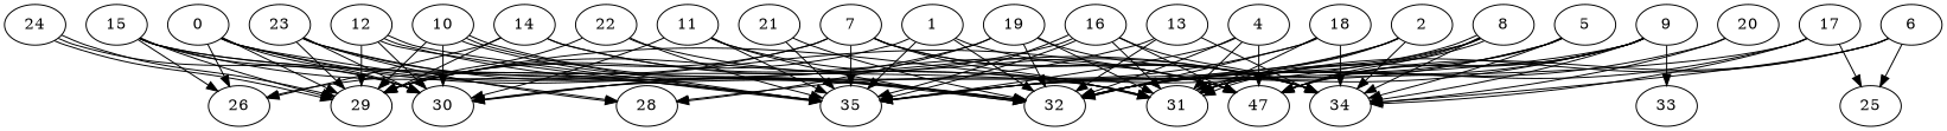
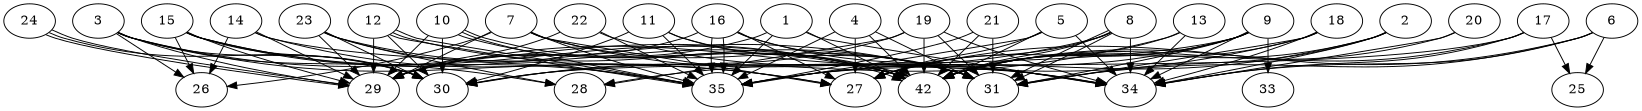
  digraph {
    fontname="DejaVu Serif"
    node [alpha=0.07 fontname="DejaVu Serif"]
    edge [fontname="DejaVu Serif"]
    1 [expect_size=48068608]
    29 [expect_size=36111360]
-   32 [alpha=0.04 expect_size=8454144]
+   32 [alpha=0.04 expect_size=8454144 label=42]
    34 [alpha=0.04 expect_size=29313024]
    35 [alpha=0.19 expect_size=44318720]
    2 [alpha=0.14 expect_size=34755584]
    31 [alpha=0.11 expect_size=50555904]
-   3 [alpha=0.03 expect_size=30402560 label=0]
+   3 [alpha=0.03 expect_size=30402560]
    26 [alpha=0.11 expect_size=25877504]
-   27 [alpha=0.10 expect_size=41394176 label=47]
+   27 [alpha=0.10 expect_size=41394176]
    28 [alpha=0.18 expect_size=20080640]
    30 [alpha=0.02 expect_size=26864640]
    4 [alpha=0.04 expect_size=26500096]
    5 [alpha=0.10 expect_size=43490304]
    6 [alpha=0.10 expect_size=12673024]
    25 [expect_size=41479168]
    7 [alpha=0.15 expect_size=43716608]
    8 [alpha=0.16 expect_size=22365184]
    9 [alpha=0.13 expect_size=10893312]
    33 [alpha=0.13 expect_size=24443904]
    10 [alpha=0.05 expect_size=16021504]
    11 [alpha=0.13 expect_size=41744384]
    12 [alpha=0.10 expect_size=11940864]
    13 [alpha=0.19 expect_size=46030848]
    14 [alpha=0.19 expect_size=6924288]
    15 [alpha=0.13 expect_size=16057344]
    16 [expect_size=40284160]
    17 [alpha=0.11 expect_size=17669120]
    18 [expect_size=5436416]
    19 [alpha=0.16 expect_size=44232704]
    20 [alpha=0.10 expect_size=27307008]
    21 [alpha=0.02 expect_size=39663616]
    22 [expect_size=23894016]
    23 [alpha=0.02 expect_size=46798848]
    24 [alpha=0.06 expect_size=43671552]
    1 -> 29
    1 -> 32
    1 -> 34
    1 -> 35
    2 -> 32
    2 -> 34
    2 -> 35
    2 -> 31
    3 -> 29
    3 -> 32
    3 -> 26
    3 -> 27
    3 -> 28
    3 -> 30
    4 -> 32
    4 -> 35
    4 -> 31
    4 -> 27
    5 -> 32
    5 -> 34
    5 -> 35
    5 -> 27
    6 -> 34
    6 -> 31
    6 -> 27
    6 -> 25
    7 -> 29
    7 -> 34
    7 -> 35
    7 -> 31
    7 -> 26
    7 -> 27
    8 -> 29
    8 -> 32
    8 -> 34
    8 -> 31
    8 -> 31
    8 -> 27
    9 -> 32
    9 -> 34
    9 -> 35
    9 -> 31
    9 -> 27
    9 -> 30
    9 -> 33
    10 -> 29
    10 -> 32
    10 -> 32
    10 -> 35
    10 -> 30
    11 -> 32
    11 -> 35
    11 -> 31
    11 -> 30
    12 -> 29
    12 -> 35
    12 -> 35
    12 -> 31
    12 -> 30
    13 -> 32
    13 -> 34
    13 -> 30
    14 -> 29
    14 -> 34
    14 -> 26
    14 -> 27
    15 -> 29
    15 -> 32
    15 -> 35
    15 -> 31
    15 -> 26
    15 -> 30
    16 -> 29
    16 -> 34
    16 -> 35
    16 -> 35
    16 -> 31
    16 -> 27
    17 -> 32
    17 -> 34
    17 -> 35
    17 -> 25
    18 -> 32
    18 -> 34
    18 -> 31
    18 -> 28
    19 -> 32
    19 -> 34
    19 -> 31
    19 -> 28
    19 -> 30
    20 -> 32
    20 -> 34
    21 -> 32
    21 -> 35
+   21 -> 31
    22 -> 29
    22 -> 34
    22 -> 35
    23 -> 29
    23 -> 32
    23 -> 35
    23 -> 28
    23 -> 30
    24 -> 29
    24 -> 29
    24 -> 30
  }
